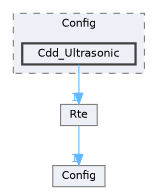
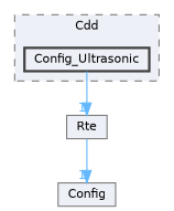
  digraph {
    compound=true
    node [color=grey50 fillcolor="#edf0f7" fontname=Helvetica fontsize=10 shape=box style=filled]
    edge [color=steelblue1 fontcolor=steelblue1 fontname=Helvetica fontsize=10 headlabel=1 labeldistance=1.5 labelfontname=Helvetica labelfontsize=10]
-   n1 [color=grey25 height=0.2 label=Cdd_Ultrasonic style="filled,bold" width=0.4]
+   n1 [color=grey25 height=0.2 label=Config_Ultrasonic style="filled,bold" width=0.4]
    n2 [height=0.2 label=Rte width=0.4]
    n3 [height=0.2 label=Config width=0.4]
    subgraph cluster_1 {
      bgcolor="#edf0f7"
      fontname=Helvetica
      fontsize=10
-     label=Config
+     label=Cdd
      pencolor=grey50
      style="filled,dashed"
      n1
    }
    n1 -> n2
    n2 -> n3
  }
